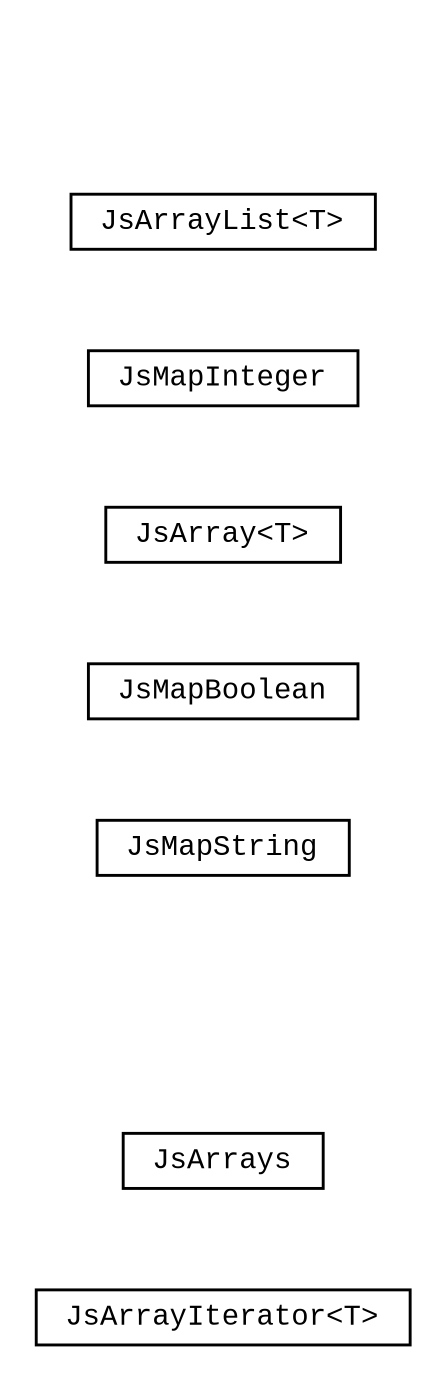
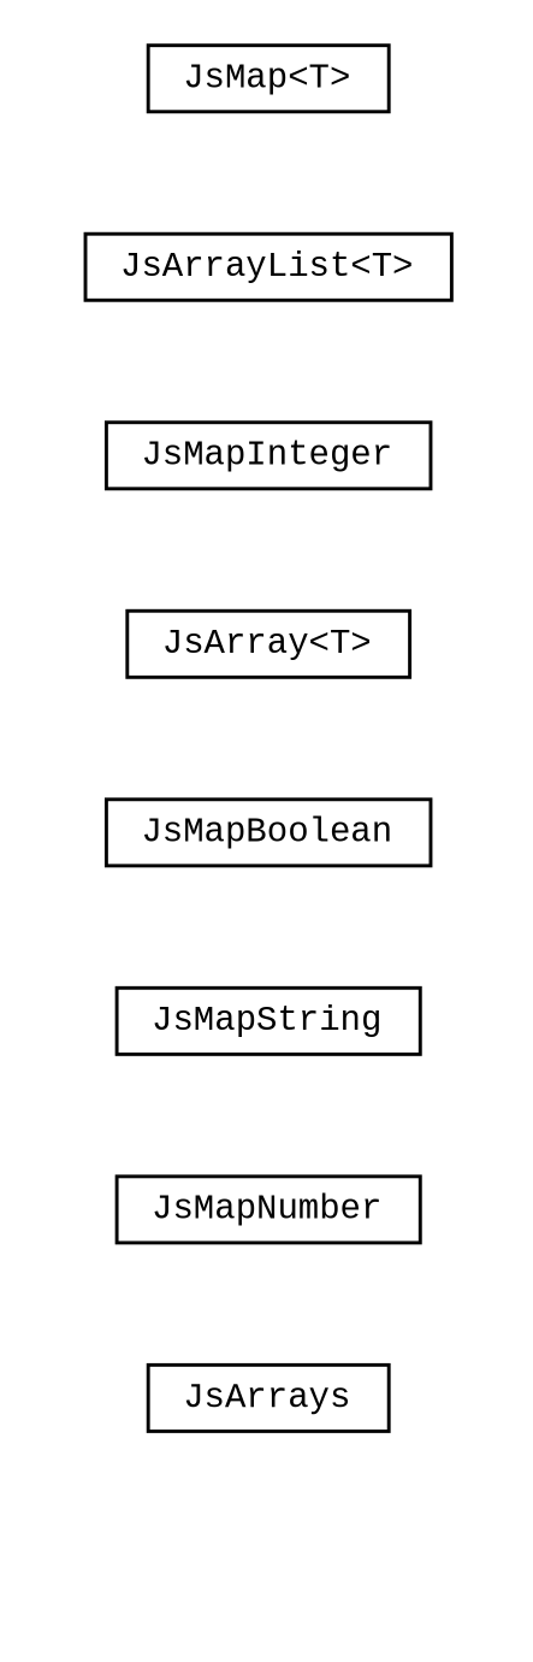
  digraph {
    nodesep=0.25
    rankdir=LR
    ranksep=0.5
    fontname="Liberation Mono"
    node [fontcolor=black fontname="Liberation Mono" fontsize=10.0 shape=plaintext]
-   n1 [label=<<table title="org.turbogwt.core.js.collections.client.JsArrayIterator" border="0" cellborder="1" cellspacing="0" cellpadding="2" port="p" href="./JsArrayIterator.html"> 		<tr><td><table border="0" cellspacing="0" cellpadding="1"> <tr><td align="center" balign="center"> JsArrayIterator&lt;T&gt; </td></tr> 		</table></td></tr> 		</table>>]
    n2 [label=<<table title="org.turbogwt.core.js.collections.client.JsArrays" border="0" cellborder="1" cellspacing="0" cellpadding="2" port="p" href="./JsArrays.html"> 		<tr><td><table border="0" cellspacing="0" cellpadding="1"> <tr><td align="center" balign="center"> JsArrays </td></tr> 		</table></td></tr> 		</table>>]
+   n3 [label=<<table title="org.turbogwt.core.js.collections.client.JsMapNumber" border="0" cellborder="1" cellspacing="0" cellpadding="2" port="p" href="./JsMapNumber.html"> 		<tr><td><table border="0" cellspacing="0" cellpadding="1"> <tr><td align="center" balign="center"> JsMapNumber </td></tr> 		</table></td></tr> 		</table>>]
    n4 [label=<<table title="org.turbogwt.core.js.collections.client.JsMapString" border="0" cellborder="1" cellspacing="0" cellpadding="2" port="p" href="./JsMapString.html"> 		<tr><td><table border="0" cellspacing="0" cellpadding="1"> <tr><td align="center" balign="center"> JsMapString </td></tr> 		</table></td></tr> 		</table>>]
    n5 [label=<<table title="org.turbogwt.core.js.collections.client.JsMapBoolean" border="0" cellborder="1" cellspacing="0" cellpadding="2" port="p" href="./JsMapBoolean.html"> 		<tr><td><table border="0" cellspacing="0" cellpadding="1"> <tr><td align="center" balign="center"> JsMapBoolean </td></tr> 		</table></td></tr> 		</table>>]
    n6 [label=<<table title="org.turbogwt.core.js.collections.client.JsArray" border="0" cellborder="1" cellspacing="0" cellpadding="2" port="p" href="./JsArray.html"> 		<tr><td><table border="0" cellspacing="0" cellpadding="1"> <tr><td align="center" balign="center"> JsArray&lt;T&gt; </td></tr> 		</table></td></tr> 		</table>>]
    n7 [label=<<table title="org.turbogwt.core.js.collections.client.JsMapInteger" border="0" cellborder="1" cellspacing="0" cellpadding="2" port="p" href="./JsMapInteger.html"> 		<tr><td><table border="0" cellspacing="0" cellpadding="1"> <tr><td align="center" balign="center"> JsMapInteger </td></tr> 		</table></td></tr> 		</table>>]
    n8 [label=<<table title="org.turbogwt.core.js.collections.client.JsArrayList" border="0" cellborder="1" cellspacing="0" cellpadding="2" port="p" href="./JsArrayList.html"> 		<tr><td><table border="0" cellspacing="0" cellpadding="1"> <tr><td align="center" balign="center"> JsArrayList&lt;T&gt; </td></tr> 		</table></td></tr> 		</table>>]
+   n9 [label=<<table title="org.turbogwt.core.js.collections.client.JsMap" border="0" cellborder="1" cellspacing="0" cellpadding="2" port="p" href="./JsMap.html"> 		<tr><td><table border="0" cellspacing="0" cellpadding="1"> <tr><td align="center" balign="center"> JsMap&lt;T&gt; </td></tr> 		</table></td></tr> 		</table>>]
  }
